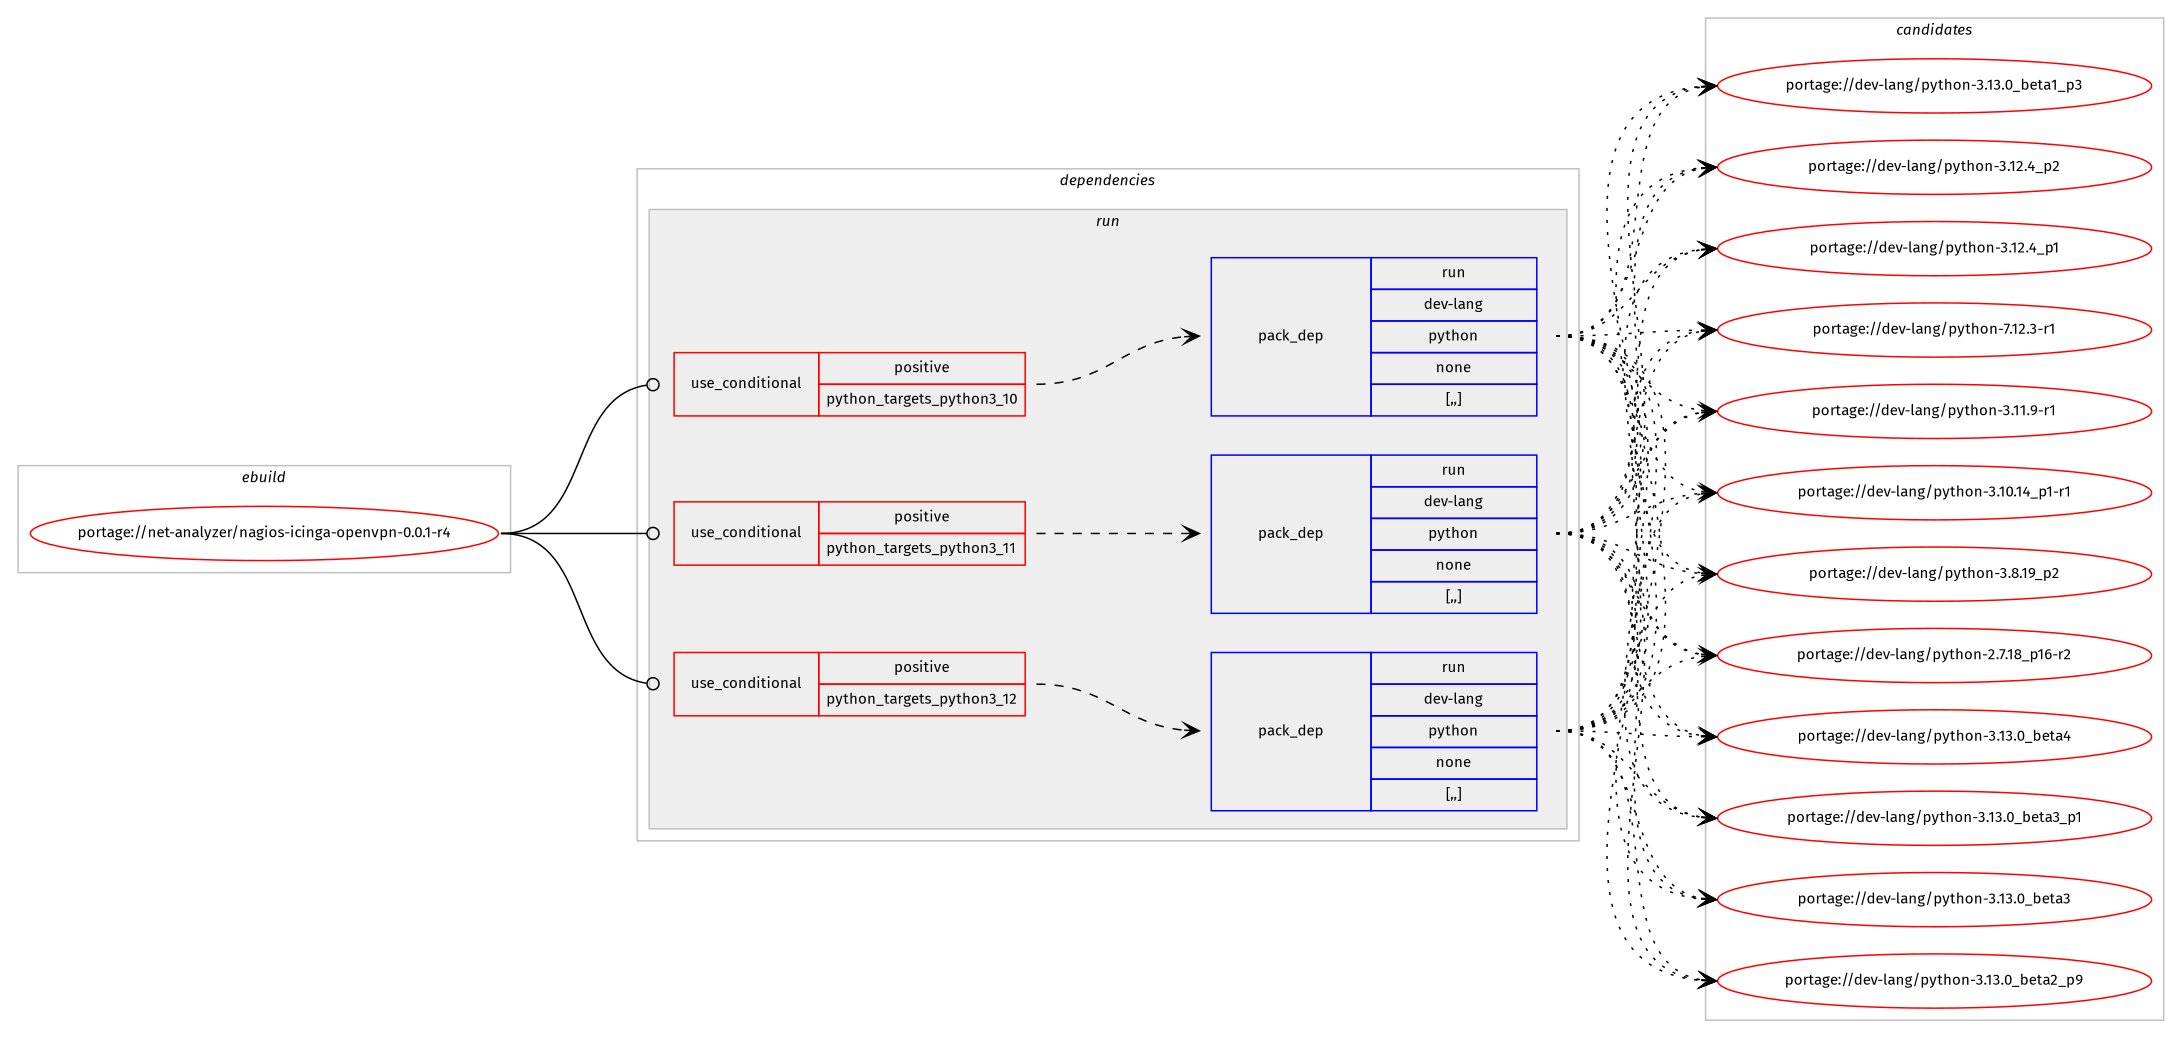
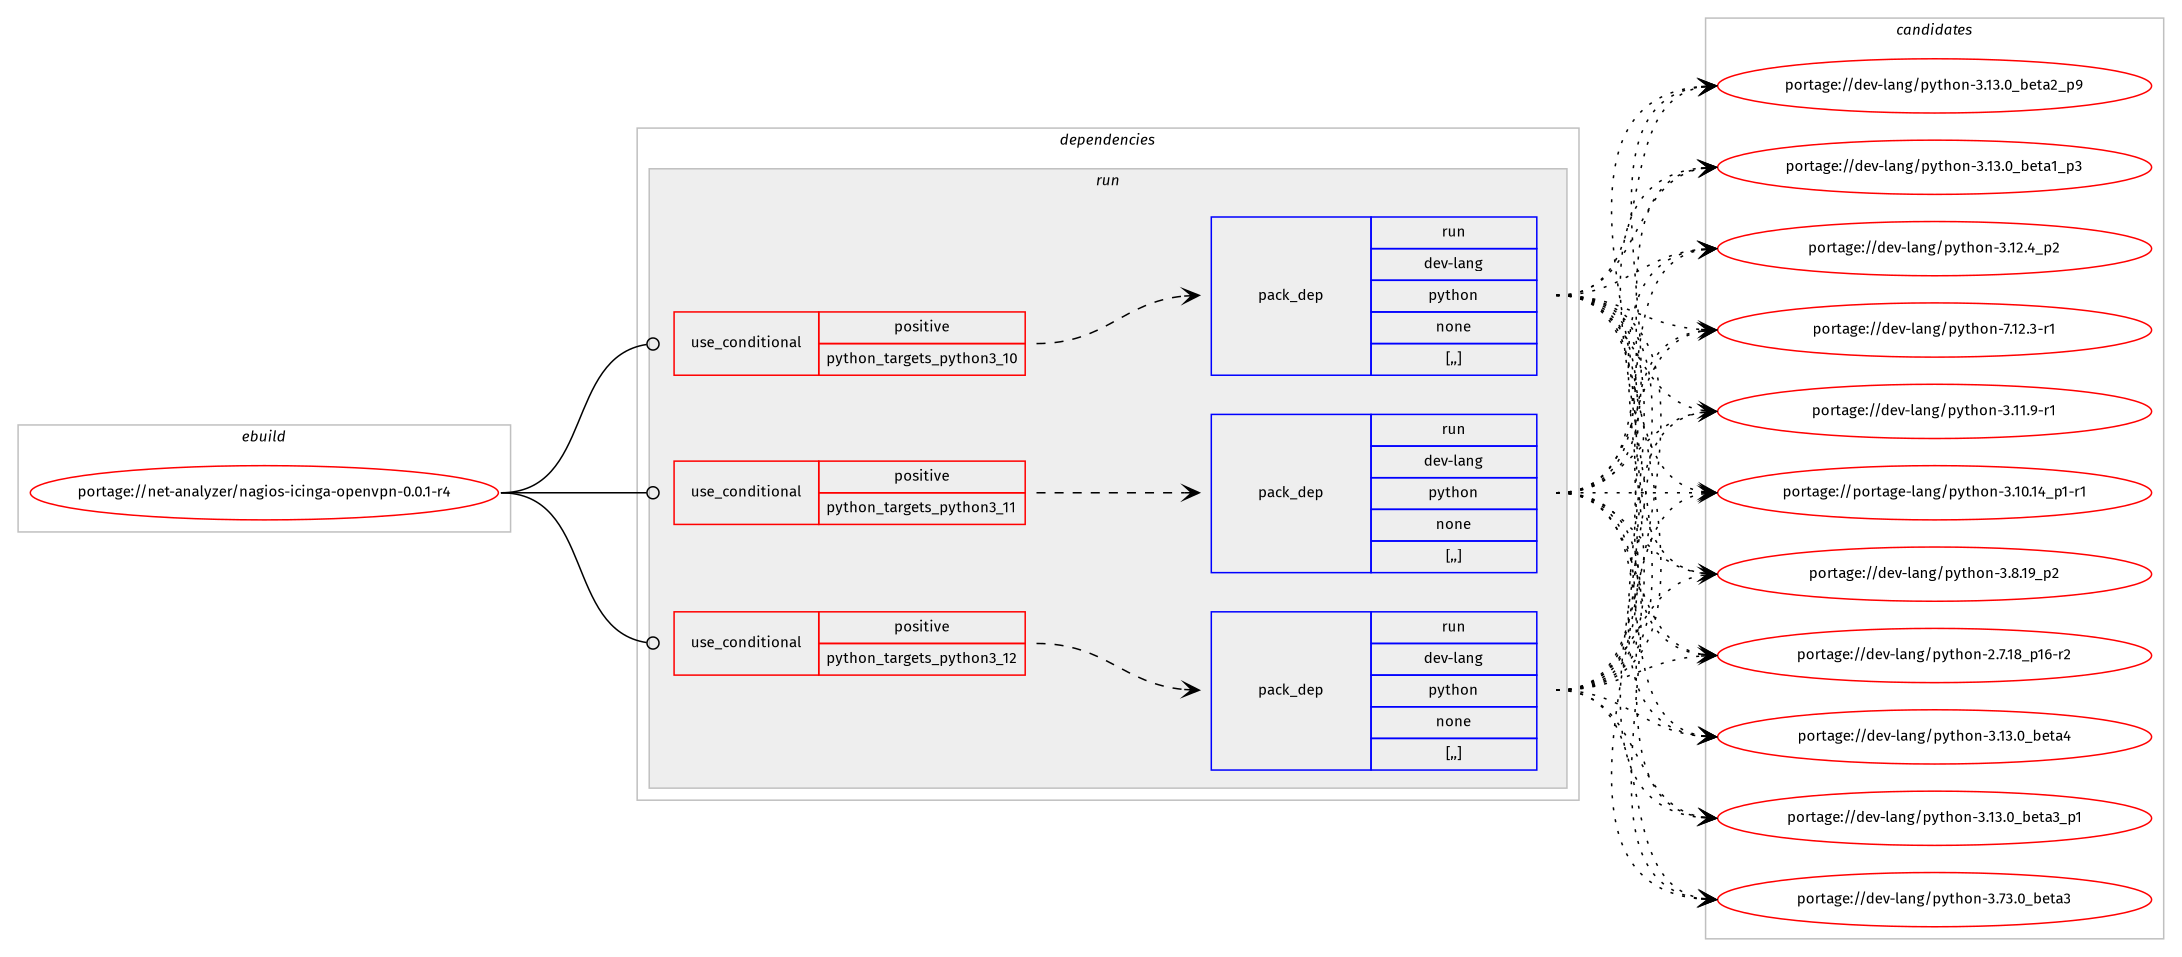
  digraph {
    compound=true
    concentrate=true
    fontname="Fira Sans"
    fontsize=10
    newrank=true
    rankdir=LR
    ranksep=1.5
    node [color=red fontname="Fira Sans" fontsize=10]
    edge [arrowhead=vee fontname="Fira Sans" headport=w style=dotted tailport=e weight=100]
    n1 [label="portage://net-analyzer/nagios-icinga-openvpn-0.0.1-r4" width=4]
    n2 [color=blue label=<<TABLE BORDER="0" CELLBORDER="1" CELLSPACING="0" CELLPADDING="4" WIDTH="220"><TR><TD ROWSPAN="6" CELLPADDING="30">pack_dep</TD></TR><TR><TD WIDTH="110">run</TD></TR><TR><TD>dev-lang</TD></TR><TR><TD>python</TD></TR><TR><TD>none</TD></TR><TR><TD>[,,]</TD></TR></TABLE>> shape=none]
    n3 [label=<<TABLE BORDER="0" CELLBORDER="1" CELLSPACING="0" CELLPADDING="4"><TR><TD ROWSPAN="3" CELLPADDING="10">use_conditional</TD></TR><TR><TD>positive</TD></TR><TR><TD>python_targets_python3_10</TD></TR></TABLE>> shape=none]
    n4 [color=blue label=<<TABLE BORDER="0" CELLBORDER="1" CELLSPACING="0" CELLPADDING="4" WIDTH="220"><TR><TD ROWSPAN="6" CELLPADDING="30">pack_dep</TD></TR><TR><TD WIDTH="110">run</TD></TR><TR><TD>dev-lang</TD></TR><TR><TD>python</TD></TR><TR><TD>none</TD></TR><TR><TD>[,,]</TD></TR></TABLE>> shape=none]
    n5 [label=<<TABLE BORDER="0" CELLBORDER="1" CELLSPACING="0" CELLPADDING="4"><TR><TD ROWSPAN="3" CELLPADDING="10">use_conditional</TD></TR><TR><TD>positive</TD></TR><TR><TD>python_targets_python3_11</TD></TR></TABLE>> shape=none]
    n6 [color=blue label=<<TABLE BORDER="0" CELLBORDER="1" CELLSPACING="0" CELLPADDING="4" WIDTH="220"><TR><TD ROWSPAN="6" CELLPADDING="30">pack_dep</TD></TR><TR><TD WIDTH="110">run</TD></TR><TR><TD>dev-lang</TD></TR><TR><TD>python</TD></TR><TR><TD>none</TD></TR><TR><TD>[,,]</TD></TR></TABLE>> shape=none]
    n7 [label=<<TABLE BORDER="0" CELLBORDER="1" CELLSPACING="0" CELLPADDING="4"><TR><TD ROWSPAN="3" CELLPADDING="10">use_conditional</TD></TR><TR><TD>positive</TD></TR><TR><TD>python_targets_python3_12</TD></TR></TABLE>> shape=none]
    n8 [label="portage://dev-lang/python-3.13.0_beta4" width=4]
    n9 [label="portage://dev-lang/python-3.13.0_beta3_p1" width=4]
-   n10 [label="portage://dev-lang/python-3.13.0_beta3" width=4]
+   n10 [label="portage://dev-lang/python-3.73.0_beta3" width=4]
    n11 [label="portage://dev-lang/python-3.13.0_beta2_p9" width=4]
    n12 [label="portage://dev-lang/python-3.13.0_beta1_p3" width=4]
    n13 [label="portage://dev-lang/python-3.12.4_p2" width=4]
-   n14 [label="portage://dev-lang/python-3.12.4_p1" width=4]
    n15 [label="portage://dev-lang/python-7.12.3-r1" width=4]
    n16 [label="portage://dev-lang/python-3.11.9-r1" width=4]
-   n17 [label="portage://dev-lang/python-3.10.14_p1-r1" width=4]
+   n17 [label="portage://portage-lang/python-3.10.14_p1-r1" width=4]
    n18 [label="portage://dev-lang/python-3.8.19_p2" width=4]
    n19 [label="portage://dev-lang/python-2.7.18_p16-r2" width=4]
    subgraph cluster_1 {
      color=gray
      label=<<i>ebuild</i>>
      n1
    }
    subgraph cluster_2 {
      color=gray
      label=<<i>dependencies</i>>
      subgraph cluster_3 {
        color=gray
        fillcolor="#eeeeee"
        label=<<i>compile</i>>
        style=filled
      }
      subgraph cluster_4 {
        color=gray
        fillcolor="#eeeeee"
        label=<<i>compile and run</i>>
        style=filled
      }
      subgraph cluster_5 {
        color=gray
        fillcolor="#eeeeee"
        label=<<i>run</i>>
        style=filled
        subgraph sub_6 {
          color=gray
          fillcolor="#eeeeee"
          label=<<i>run</i>>
          style=filled
          n3
          subgraph sub_7 {
            color=gray
            fillcolor="#eeeeee"
            label=<<i>run</i>>
            style=filled
            n2
          }
        }
        subgraph sub_8 {
          color=gray
          fillcolor="#eeeeee"
          label=<<i>run</i>>
          style=filled
          n5
          subgraph sub_9 {
            color=gray
            fillcolor="#eeeeee"
            label=<<i>run</i>>
            style=filled
            n4
          }
        }
        subgraph sub_10 {
          color=gray
          fillcolor="#eeeeee"
          label=<<i>run</i>>
          style=filled
          n7
          subgraph sub_11 {
            color=gray
            fillcolor="#eeeeee"
            label=<<i>run</i>>
            style=filled
            n6
          }
        }
      }
    }
    subgraph cluster_12 {
      color=gray
      label=<<i>candidates</i>>
      rank=same
      subgraph sub_13 {
        color=black
        label=<<i>candidates</i>>
        nodesep=1
        rank=same
        n8
        n9
        n10
        n11
        n12
        n13
-       n14
        n15
        n16
        n17
        n18
        n19
      }
      subgraph sub_14 {
        color=black
        label=<<i>candidates</i>>
        nodesep=1
        rank=same
        n8
        n9
        n10
        n11
        n12
        n13
-       n14
        n15
        n16
        n17
        n18
        n19
      }
      subgraph sub_15 {
        color=black
        label=<<i>candidates</i>>
        nodesep=1
        rank=same
        n8
        n9
        n10
        n11
        n12
        n13
-       n14
        n15
        n16
        n17
        n18
        n19
      }
    }
    n1 -> n3 [arrowhead=odot style=solid weight=20]
    n1 -> n5 [arrowhead=odot style=solid weight=20]
    n1 -> n7 [arrowhead=odot style=solid weight=20]
    n2 -> n8
    n2 -> n9
    n2 -> n10
    n2 -> n11
    n2 -> n12
    n2 -> n13
-   n2 -> n14
    n2 -> n15
    n2 -> n16
    n2 -> n17
    n2 -> n18
    n2 -> n19
    n3 -> n2 [style=dashed weight=20]
    n4 -> n8
    n4 -> n9
    n4 -> n10
    n4 -> n11
    n4 -> n12
    n4 -> n13
-   n4 -> n14
    n4 -> n15
    n4 -> n16
    n4 -> n17
    n4 -> n18
    n4 -> n19
    n5 -> n4 [style=dashed weight=20]
    n6 -> n8
    n6 -> n9
    n6 -> n10
    n6 -> n11
    n6 -> n12
    n6 -> n13
-   n6 -> n14
    n6 -> n15
    n6 -> n16
    n6 -> n17
    n6 -> n18
    n6 -> n19
    n7 -> n6 [style=dashed weight=20]
  }
